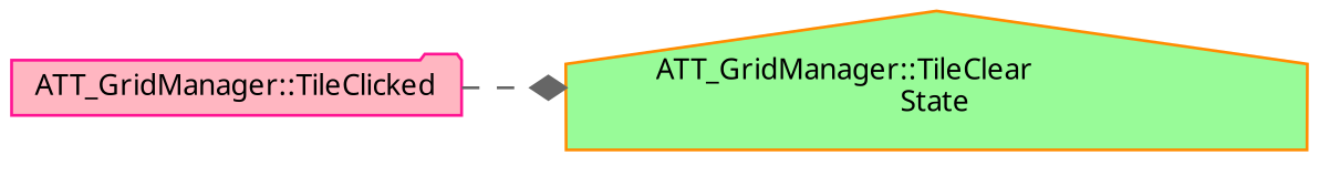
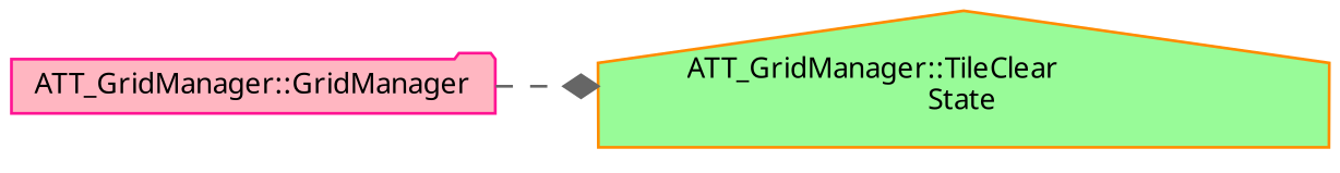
  digraph {
    rankdir=LR
    fontname="Noto Sans"
    node [fontname="Noto Sans" fontsize=10 style=filled]
-   n1 [color=deeppink fillcolor=lightpink fontcolor=black height=0.2 label="ATT_GridManager::TileClicked" shape=folder width=0.4]
+   n1 [color=deeppink fillcolor=lightpink fontcolor=black height=0.2 label="ATT_GridManager::GridManager" shape=folder width=0.4]
    n2 [color=darkorange fillcolor=palegreen height=0.2 label="ATT_GridManager::TileClear\lState" shape=house width=0.4]
    n1 -> n2 [color=gray40 fontname="Noto Sans" fontsize=10 labelfontname=Helvetica labelfontsize=10 style=dashed arrowhead=diamond]
  }
